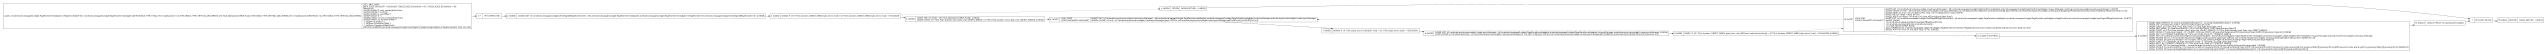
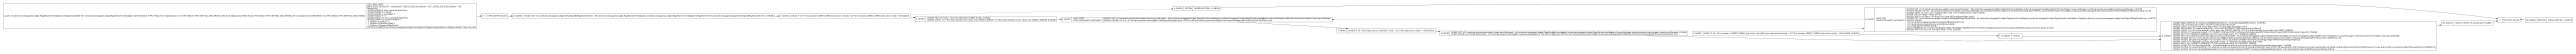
  digraph {
    fontname=Montserrat
    rankdir=LR
    node [fontname=Montserrat shape=record]
    edge [fontname=Montserrat]
-   n1 [label="{0\:\ ?|MTH_ENTER_END\l}"]
+   n1 [label="{0\:\ ?|MTH_ENTER_BLOCK\l}"]
    n2 [label="{2\:\ 0x0000|0x0000: IGET  (r0 I:androidx.viewpager2.widget.ViewPager2$PageTransformer) = (r8 I:androidx.viewpager2.widget.PageTransformerAdapter) androidx.viewpager2.widget.PageTransformerAdapter.mPageTransformer androidx.viewpager2.widget.ViewPager2$PageTransformer  (LINE:58)\l}"]
    n3 [label="{3\:\ 0x0002|0x0002: IF  (r0 I:??[int, boolean, OBJECT, ARRAY, byte, short, char]) != (0 ??[int, boolean, OBJECT, ARRAY, byte, short, char])  \-\> B:5:0x0005 \l}"]
    n4 [label="{4\:\ 0x0004|RETURN\l|0x0004: RETURN    (LINE:59)\l}"]
    n5 [label="{5\:\ 0x0005|0x0005: NEG  (r0 I:float) = (r10 I:float A[D('positionOffset' float)])  (LINE:62)\l0x0006: CONST  (r1 I:??[int, float, boolean, short, byte, char, OBJECT, ARRAY]) = (0 ??[int, float, boolean, short, byte, char, OBJECT, ARRAY])  (LINE:63)\l}"]
    n6 [label="{1\:\ ?|MTH_EXIT_BLOCK\l}"]
    n7 [label="{6\:\ 0x0007|LOOP_START\lLOOP:0: B:6:0x0007\-\>B:10:0x0017\l|0x0007: IGET  (r2 I:androidx.recyclerview.widget.LinearLayoutManager) = (r8 I:androidx.viewpager2.widget.PageTransformerAdapter) androidx.viewpager2.widget.PageTransformerAdapter.mLayoutManager androidx.recyclerview.widget.LinearLayoutManager \l0x0009: INVOKE  (r2 I:int) = (r2 I:androidx.recyclerview.widget.LinearLayoutManager) type: VIRTUAL call: androidx.recyclerview.widget.LinearLayoutManager.getChildCount():int A[MD:():int (m)]\l}"]
    n8 [label="{7\:\ 0x000d|0x000d: IF  (r1 I:??[int, byte, short, char] A[D('i' int)]) \>= (r2 I:??[int, byte, short, char])  \-\> B:15:0x004e \l}"]
    n9 [label="{8\:\ 0x000f|0x000f: IGET  (r2 I:androidx.recyclerview.widget.LinearLayoutManager) = (r8 I:androidx.viewpager2.widget.PageTransformerAdapter) androidx.viewpager2.widget.PageTransformerAdapter.mLayoutManager androidx.recyclerview.widget.LinearLayoutManager  (LINE:64)\l0x0011: INVOKE  (r2 I:android.view.View) = (r2 I:androidx.recyclerview.widget.LinearLayoutManager), (r1 I:int A[D('i' int)]) type: VIRTUAL call: androidx.recyclerview.widget.LinearLayoutManager.getChildAt(int):android.view.View A[MD:(int):android.view.View (m)]\l}"]
    n10 [label="{9\:\ 0x0015|0x0015: IF  (r2 I:??[int, boolean, OBJECT, ARRAY, byte, short, char] A[D('view' android.view.View)]) == (0 ??[int, boolean, OBJECT, ARRAY, byte, short, char])  \-\> B:14:0x0029  (LINE:65)\l}"]
    n11 [label="{10\:\ 0x0017|LOOP_END\lLOOP:0: B:6:0x0007\-\>B:10:0x0017\l|0x0017: IGET  (r3 I:androidx.recyclerview.widget.LinearLayoutManager) = (r8 I:androidx.viewpager2.widget.PageTransformerAdapter) androidx.viewpager2.widget.PageTransformerAdapter.mLayoutManager androidx.recyclerview.widget.LinearLayoutManager  (LINE:70)\l0x0019: INVOKE  (r3 I:int) = (r3 I:androidx.recyclerview.widget.LinearLayoutManager), (r2 I:android.view.View A[D('view' android.view.View)]) type: VIRTUAL call: androidx.recyclerview.widget.LinearLayoutManager.getPosition(android.view.View):int A[MD:(android.view.View):int (m)]\l0x001d: ARITH  (r4 I:int) = (r3 I:int A[D('currPos' int)]) \- (r9 I:int A[D('position' int)])  (LINE:71)\l0x001f: CAST (r4 I:float) = (float) (r4 I:int) \l0x0020: ARITH  (r4 I:float) = (r4 I:float) + (r0 I:float A[D('transformOffset' float)]) \l0x0021: IGET  (r5 I:androidx.viewpager2.widget.ViewPager2$PageTransformer) = (r8 I:androidx.viewpager2.widget.PageTransformerAdapter) androidx.viewpager2.widget.PageTransformerAdapter.mPageTransformer androidx.viewpager2.widget.ViewPager2$PageTransformer  (LINE:72)\l0x0023: INVOKE  \l  (r5 I:androidx.viewpager2.widget.ViewPager2$PageTransformer)\l  (r2 I:android.view.View A[D('view' android.view.View)])\l  (r4 I:float A[D('viewOffset' float)])\l type: INTERFACE call: androidx.viewpager2.widget.ViewPager2.PageTransformer.transformPage(android.view.View, float):void A[MD:(android.view.View, float):void (m)]\l0x0026: ARITH  (r1 I:int) = (r1 I:int A[D('i' int)]) + (1 int)  (LINE:63)\l}"]
-   n12 [label="{14\:\ 0x0029|SYNTHETIC\l}"]
+   n12 [label="{14\:\ 0x0029|VIRTUAL\l}"]
    n13 [label="{11\:\ 0x0029|0x0029: NEW_INSTANCE  (r3 I:java.lang.IllegalStateException) =  java.lang.IllegalStateException  (LINE:66)\l0x002b: SGET  (r4 I:java.util.Locale) =  java.util.Locale.US java.util.Locale \l0x002d: CONST  (r5 I:??[int, float, short, byte, char]) = (2 ??[int, float, short, byte, char]) \l0x002e: NEW_ARRAY  (r5 I:java.lang.Object[]) = (r5 I:int A[IMMUTABLE_TYPE]) type: java.lang.Object[] \l0x0030: CONST  (r6 I:??[int, float, boolean, short, byte, char, OBJECT, ARRAY]) = (0 ??[int, float, boolean, short, byte, char, OBJECT, ARRAY]) \l0x0031: INVOKE  (r7 I:java.lang.Integer) = (r1 I:int A[D('i' int)]) type: STATIC call: java.lang.Integer.valueOf(int):java.lang.Integer A[MD:(int):java.lang.Integer (c)] (LINE:68)\l0x0035: APUT  (r5 I:??[OBJECT, ARRAY][]), (r6 I:??[int, short, byte, char]), (r7 I:??[OBJECT, ARRAY]) \l0x0037: IGET  (r6 I:androidx.recyclerview.widget.LinearLayoutManager) = (r8 I:androidx.viewpager2.widget.PageTransformerAdapter) androidx.viewpager2.widget.PageTransformerAdapter.mLayoutManager androidx.recyclerview.widget.LinearLayoutManager \l0x0039: INVOKE  (r6 I:int) = (r6 I:androidx.recyclerview.widget.LinearLayoutManager) type: VIRTUAL call: androidx.recyclerview.widget.LinearLayoutManager.getChildCount():int A[MD:():int (m)]\l0x003d: INVOKE  (r6 I:java.lang.Integer) = (r6 I:int) type: STATIC call: java.lang.Integer.valueOf(int):java.lang.Integer A[MD:(int):java.lang.Integer (c)]\l0x0041: CONST  (r7 I:??[boolean, int, float, short, byte, char]) = (1 ??[boolean, int, float, short, byte, char]) \l0x0042: APUT  (r5 I:??[OBJECT, ARRAY][]), (r7 I:??[int, short, byte, char]), (r6 I:??[OBJECT, ARRAY]) \l0x0044: CONST_STR  (r6 I:java.lang.String) =  \"LayoutManager returned a null child at pos %d\/%d while transforming pages\"  (LINE:66)\l0x0046: INVOKE  (r4 I:java.lang.String) = (r4 I:java.util.Locale), (r6 I:java.lang.String), (r5 I:java.lang.Object[]) type: STATIC call: java.lang.String.format(java.util.Locale, java.lang.String, java.lang.Object[]):java.lang.String A[MD:(java.util.Locale, java.lang.String, java.lang.Object[]):java.lang.String VARARG (c)]\l0x004a: INVOKE  (r3 I:java.lang.IllegalStateException), (r4 I:java.lang.String) type: DIRECT call: java.lang.IllegalStateException.\<init\>(java.lang.String):void A[MD:(java.lang.String):void (c)]\l}"]
    n14 [label="{12\:\ 0x004d|0x004d: THROW  (r3 I:java.lang.Throwable) \l}"]
    n15 [label="{13\:\ 0x004e|RETURN\l|0x004e: RETURN    (LINE:74)\l}"]
    n16 [label="{public void androidx.viewpager2.widget.PageTransformerAdapter.onPageScrolled((r8 'this' I:androidx.viewpager2.widget.PageTransformerAdapter A[IMMUTABLE_TYPE, THIS]), (r9 I:int A[D('position' int), IMMUTABLE_TYPE, METHOD_ARGUMENT]), (r10 I:float A[D('positionOffset' float), IMMUTABLE_TYPE, METHOD_ARGUMENT]), (r11 I:int A[D('positionOffsetPixels' int), IMMUTABLE_TYPE, METHOD_ARGUMENT]))  | USE_LINES_HINTS\lBACK_EDGE: B:10:0x0017 \-\> B:6:0x0007, CROSS_EDGE: B:12:0x004d \-\> B:1:?, CROSS_EDGE: B:13:0x004e \-\> B:1:?\lDebug Info:\l  0x0015\-0x0026: r2 'view' Landroid\/view\/View;\l  0x001d\-0x0026: r3 'currPos' I\l  0x0021\-0x0026: r4 'viewOffset' F\l  0x0007\-0x004e: r1 'i' I\l  0x0029\-0x004e: r2 'view' Landroid\/view\/View;\l  0x0006\-0x004e: r0 'transformOffset' F\l  \-1 \-0x004e: r9 'position' I\l  \-1 \-0x004e: r10 'positionOffset' F\l  \-1 \-0x004e: r11 'positionOffsetPixels' I\lMETHOD_OVERRIDE: [androidx.viewpager2.widget.ViewPager2.OnPageChangeCallback.onPageScrolled(int, float, int):void]\l}"]
    n1 -> n2
    n2 -> n3
    n3 -> n4 [style=dashed]
    n3 -> n5
    n4 -> n6
    n5 -> n7
    n7 -> n8
    n8 -> n9 [style=solid]
-   n9 -> n10
+   n9 -> n13
    n10 -> n11 [style=dashed]
    n10 -> n12
    n11 -> n7
    n12 -> n13
    n13 -> n14
    n14 -> n6
-   n6 -> n15
+   n15 -> n6
    n16 -> n1
  }
